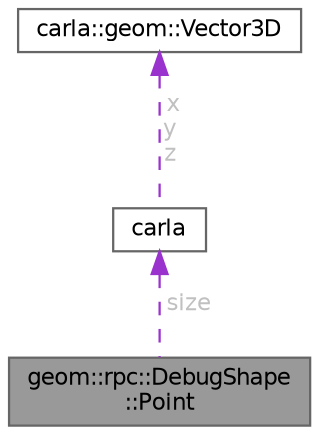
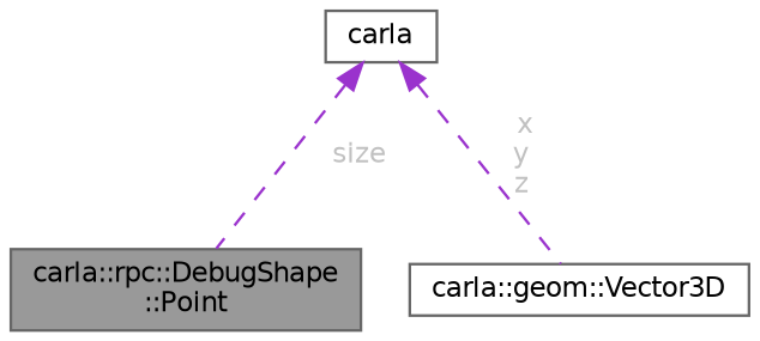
  digraph {
    node [color=gray40 fillcolor=white fontname=Helvetica fontsize=10 shape=box style=filled]
    edge [color=darkorchid3 dir=back fontcolor=grey fontname=Helvetica fontsize=10 labelfontname=Helvetica labelfontsize=10 style=dashed]
-   n1 [fillcolor=grey60 fontcolor=black height=0.2 label="geom::rpc::DebugShape\l::Point" width=0.4]
+   n1 [fillcolor=grey60 fontcolor=black height=0.2 label="carla::rpc::DebugShape\l::Point" width=0.4]
    n2 [height=0.2 label="carla::geom::Vector3D" width=0.4]
    n3 [height=0.2 label=carla width=0.4]
    n3 -> n1 [label=" size"]
-   n2 -> n3 [label=" x\ny\nz"]
+   n3 -> n2 [label=" x\ny\nz"]
  }
